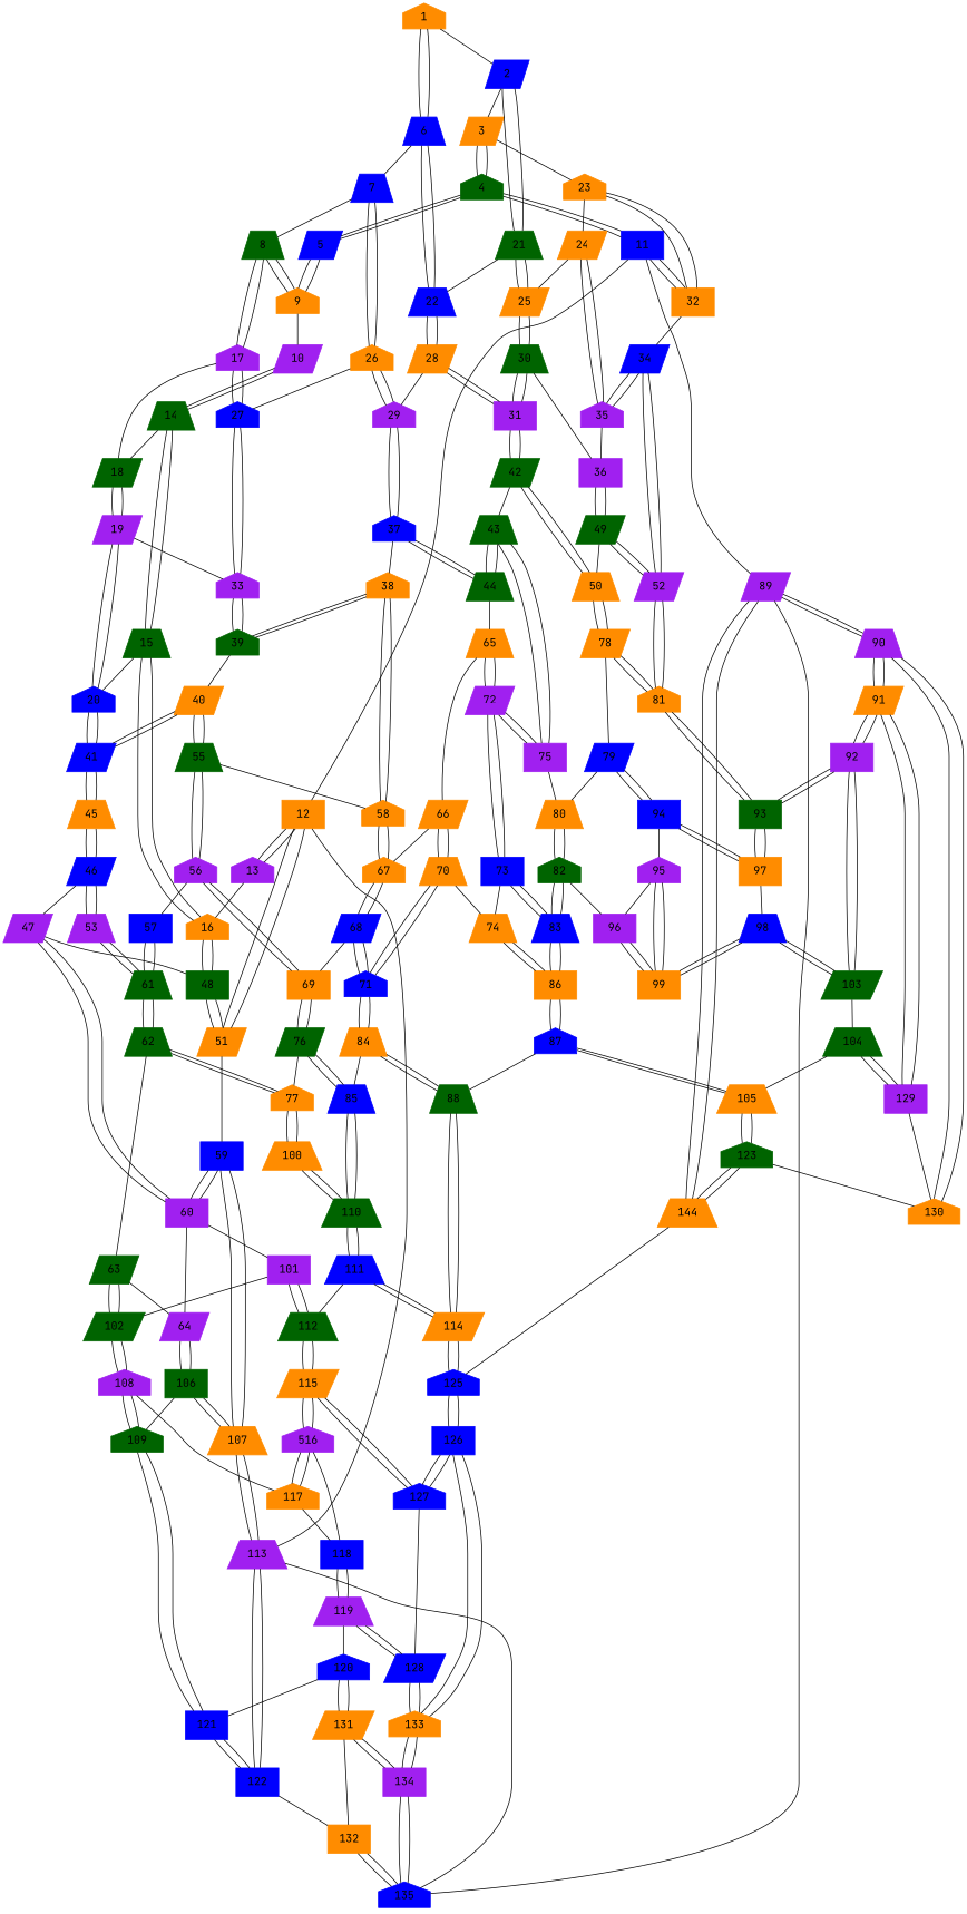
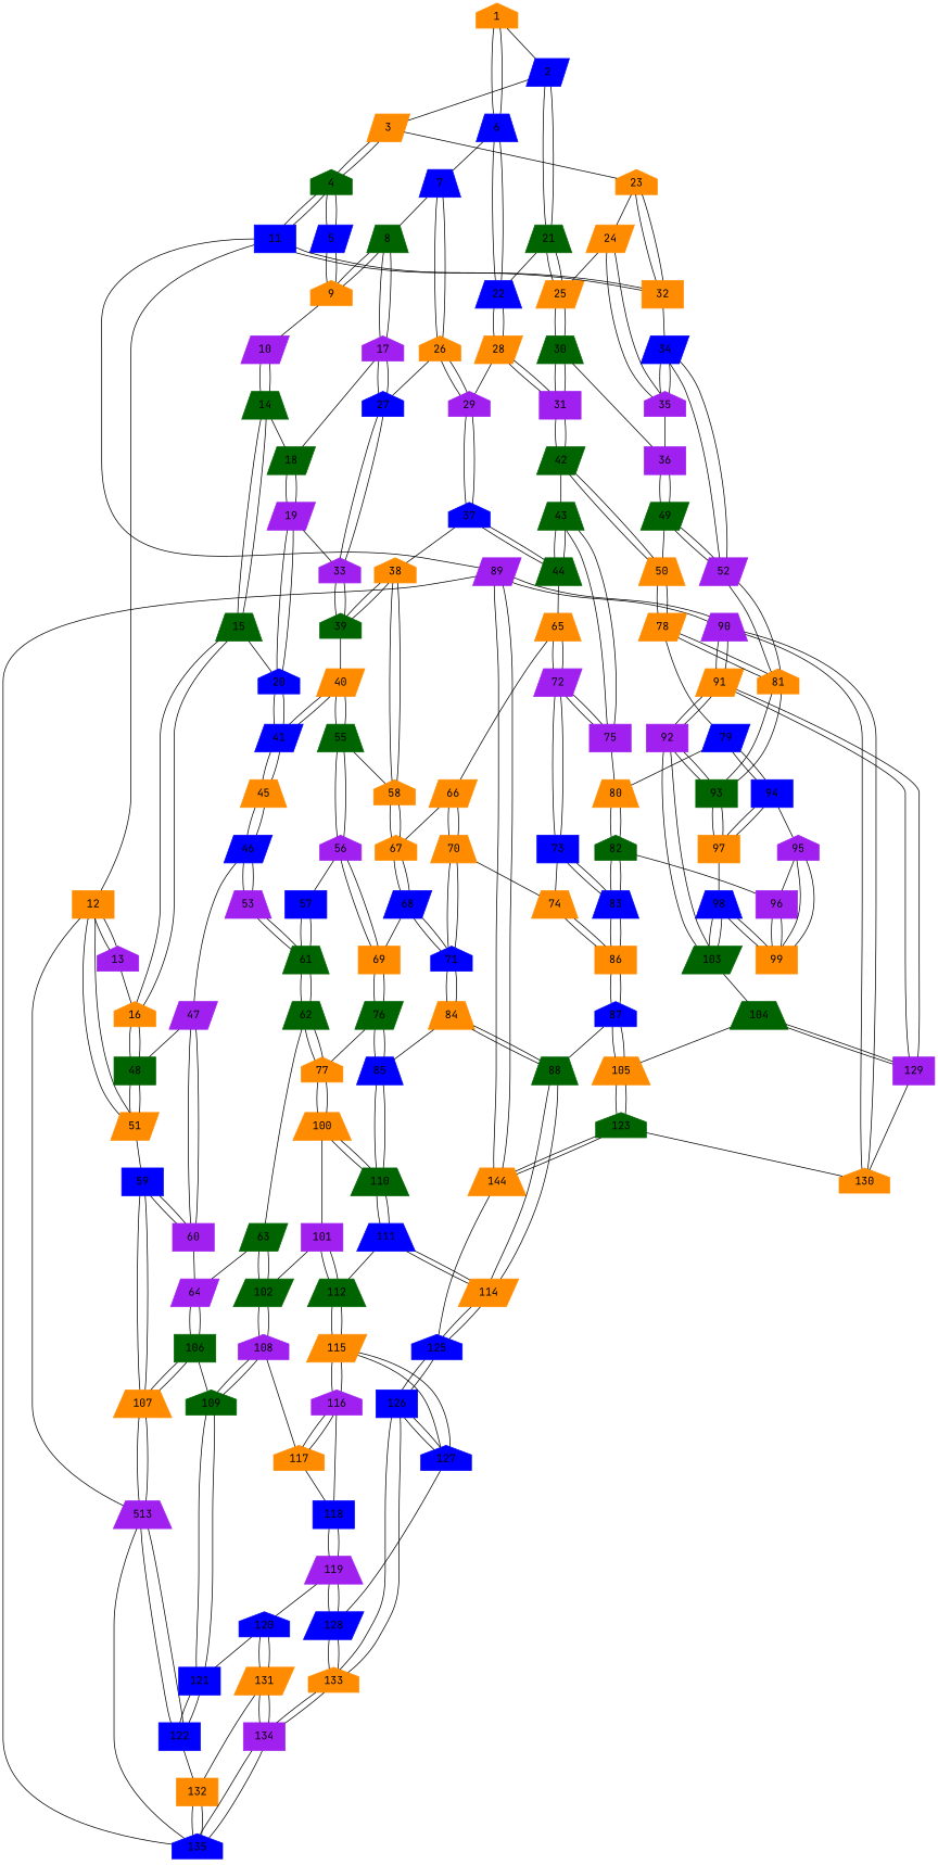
  graph {
    fontname="JetBrains Mono"
    node [color=darkorange fontname="JetBrains Mono" shape=house style=filled]
    edge [fontname="JetBrains Mono"]
    1
    2 [color=blue shape=parallelogram]
    6 [color=blue shape=trapezium]
    3 [shape=parallelogram]
    21 [color=darkgreen shape=trapezium]
    7 [color=blue shape=trapezium]
    22 [color=blue shape=trapezium]
    4 [color=darkgreen]
    23
    25 [shape=parallelogram]
    5 [color=blue shape=parallelogram]
    11 [color=blue shape=box]
    32 [shape=box]
    24 [shape=parallelogram]
    9
    12 [shape=box]
    89 [color=purple shape=parallelogram]
    10 [color=purple shape=parallelogram]
    8 [color=darkgreen shape=trapezium]
    26
    28 [shape=parallelogram]
    17 [color=purple]
    27 [color=blue]
    29 [color=purple]
    18 [color=darkgreen shape=parallelogram]
    14 [color=darkgreen shape=trapezium]
    15 [color=darkgreen shape=trapezium]
    13 [color=purple]
    51 [shape=parallelogram]
-   113 [color=purple shape=trapezium]
+   113 [color=purple shape=trapezium label=513]
    34 [color=blue shape=parallelogram]
    90 [color=purple shape=trapezium]
    n33 [label=144 shape=trapezium]
    135 [color=blue]
    16
    59 [color=blue shape=box]
    122 [color=blue shape=box]
    48 [color=darkgreen shape=box]
    20 [color=blue]
    19 [color=purple shape=parallelogram]
    41 [color=blue shape=parallelogram]
    33 [color=purple]
    39 [color=darkgreen]
    45 [shape=trapezium]
    30 [color=darkgreen shape=trapezium]
    31 [color=purple shape=box]
    35 [color=purple]
    36 [color=purple shape=box]
    37 [color=blue]
    42 [color=darkgreen shape=parallelogram]
    38
    44 [color=darkgreen shape=trapezium]
    49 [color=darkgreen shape=parallelogram]
    43 [color=darkgreen shape=trapezium]
    50 [shape=trapezium]
    52 [color=purple shape=parallelogram]
    40 [shape=parallelogram]
    81
    58
    65 [shape=trapezium]
    67
    55 [color=darkgreen shape=trapezium]
    56 [color=purple]
    46 [color=blue shape=parallelogram]
    75 [color=purple shape=box]
    78 [shape=parallelogram]
    80 [shape=trapezium]
    66 [shape=parallelogram]
    72 [color=purple shape=parallelogram]
    47 [color=purple shape=parallelogram]
    53 [color=purple shape=trapezium]
    60 [color=purple shape=box]
    61 [color=darkgreen shape=trapezium]
    64 [color=purple shape=parallelogram]
    79 [color=blue shape=parallelogram]
    107 [shape=trapezium]
    93 [color=darkgreen shape=box]
    62 [color=darkgreen shape=trapezium]
    57 [color=blue shape=box]
    69 [shape=box]
    76 [color=darkgreen shape=parallelogram]
    68 [color=blue shape=parallelogram]
    106 [color=darkgreen shape=box]
    63 [color=darkgreen shape=parallelogram]
    77
    102 [color=darkgreen shape=parallelogram]
    100 [shape=trapezium]
    108 [color=purple]
    109 [color=darkgreen]
    70 [shape=trapezium]
    73 [color=blue shape=box]
    71 [color=blue]
    74 [shape=trapezium]
    84 [shape=trapezium]
    85 [color=blue shape=trapezium]
    86 [shape=box]
    88 [color=darkgreen shape=trapezium]
    83 [color=blue shape=trapezium]
    87 [color=blue]
    82 [color=darkgreen]
    110 [color=darkgreen shape=trapezium]
    101 [color=purple shape=box]
    94 [color=blue shape=box]
    97 [shape=box]
    95 [color=purple]
    96 [color=purple shape=box]
    99 [shape=box]
    114 [shape=parallelogram]
    111 [color=blue shape=trapezium]
    105 [shape=trapezium]
    123 [color=darkgreen]
    125 [color=blue]
    91 [shape=parallelogram]
    130
    92 [color=purple shape=box]
    129 [color=purple shape=box]
    103 [color=darkgreen shape=parallelogram]
    104 [color=darkgreen shape=trapezium]
    98 [color=blue shape=trapezium]
    112 [color=darkgreen shape=trapezium]
    115 [shape=parallelogram]
    117
    121 [color=blue shape=box]
    118 [color=blue shape=box]
-   116 [color=purple label=516]
+   116 [color=purple]
    127 [color=blue]
    132 [shape=box]
    126 [color=blue shape=box]
    128 [color=blue shape=parallelogram]
    119 [color=purple shape=trapezium]
    120 [color=blue]
    131 [shape=parallelogram]
    133
    134 [color=purple shape=box]
    1 -- 2
    1 -- 6
    1 -- 6
    2 -- 3
    2 -- 21
    2 -- 21
    6 -- 7
    6 -- 22
    6 -- 22
    3 -- 4
    3 -- 4
    3 -- 23
    21 -- 22
    21 -- 25
    21 -- 25
    7 -- 8
    7 -- 26
    7 -- 26
    22 -- 28
    22 -- 28
    4 -- 5
    4 -- 5
    4 -- 11
    4 -- 11
    23 -- 32
    23 -- 32
    23 -- 24
    25 -- 30
    25 -- 30
    5 -- 9
    5 -- 9
    11 -- 32
    11 -- 32
    11 -- 12
    11 -- 89
    32 -- 34
    24 -- 25
    24 -- 35
    24 -- 35
    9 -- 10
    12 -- 13
    12 -- 13
    12 -- 51
    12 -- 51
    12 -- 113
    89 -- 90
    89 -- 90
    89 -- n33
    89 -- n33
    89 -- 135
    10 -- 14
    10 -- 14
    8 -- 9
    8 -- 9
    8 -- 17
    8 -- 17
    26 -- 27
    26 -- 29
    26 -- 29
    28 -- 29
    28 -- 31
    28 -- 31
    17 -- 27
    17 -- 27
    17 -- 18
    27 -- 33
    27 -- 33
    29 -- 37
    29 -- 37
    18 -- 19
    18 -- 19
    14 -- 18
    14 -- 15
    14 -- 15
    15 -- 16
    15 -- 16
    15 -- 20
    13 -- 16
    51 -- 59
    113 -- 135
    113 -- 122
    113 -- 122
    34 -- 35
    34 -- 35
    34 -- 52
    34 -- 52
    90 -- 91
    90 -- 91
    90 -- 130
    90 -- 130
    n33 -- 125
    16 -- 48
    16 -- 48
    59 -- 60
    59 -- 60
    59 -- 107
    59 -- 107
    122 -- 132
    48 -- 51
    48 -- 51
    20 -- 41
    20 -- 41
    19 -- 20
    19 -- 20
    19 -- 33
    41 -- 45
    41 -- 45
    33 -- 39
    33 -- 39
    39 -- 40
    45 -- 46
    45 -- 46
    30 -- 31
    30 -- 31
    30 -- 36
    31 -- 42
    31 -- 42
    35 -- 36
    36 -- 49
    36 -- 49
    37 -- 38
    37 -- 44
    37 -- 44
    42 -- 43
    42 -- 50
    42 -- 50
    38 -- 39
    38 -- 39
    38 -- 58
    38 -- 58
    44 -- 65
    49 -- 50
    49 -- 52
    49 -- 52
    43 -- 44
    43 -- 44
    43 -- 75
    43 -- 75
    50 -- 78
    50 -- 78
    52 -- 81
    52 -- 81
    40 -- 41
    40 -- 41
    40 -- 55
    40 -- 55
    81 -- 93
    81 -- 93
    58 -- 67
    58 -- 67
    65 -- 66
    65 -- 72
    65 -- 72
    67 -- 68
    67 -- 68
    55 -- 58
    55 -- 56
    55 -- 56
    56 -- 57
    56 -- 69
    56 -- 69
    46 -- 47
    46 -- 53
    46 -- 53
    75 -- 80
    78 -- 81
    78 -- 81
    78 -- 79
    80 -- 82
    80 -- 82
    66 -- 67
    66 -- 70
    66 -- 70
    72 -- 75
    72 -- 75
    72 -- 73
    72 -- 73
    47 -- 48
    47 -- 60
    47 -- 60
    53 -- 61
    53 -- 61
    60 -- 64
    61 -- 62
    61 -- 62
    64 -- 106
    64 -- 106
    79 -- 80
    79 -- 94
    79 -- 94
    107 -- 113
    107 -- 113
    93 -- 97
    93 -- 97
    62 -- 63
    62 -- 77
    62 -- 77
    57 -- 61
    57 -- 61
    69 -- 76
    69 -- 76
    76 -- 77
    76 -- 85
    76 -- 85
    68 -- 69
    68 -- 71
    68 -- 71
    106 -- 107
    106 -- 107
    106 -- 109
    63 -- 64
    63 -- 102
    63 -- 102
    77 -- 100
    77 -- 100
    102 -- 108
    102 -- 108
    100 -- 110
    100 -- 110
-   60 -- 101
+   100 -- 101
    108 -- 109
    108 -- 109
    108 -- 117
    109 -- 121
    109 -- 121
    70 -- 71
    70 -- 71
    70 -- 74
    73 -- 74
    73 -- 83
    73 -- 83
    71 -- 84
    71 -- 84
    74 -- 86
    74 -- 86
    84 -- 85
    84 -- 88
    84 -- 88
    85 -- 110
    85 -- 110
    86 -- 87
    86 -- 87
    88 -- 114
    88 -- 114
    83 -- 86
    83 -- 86
    87 -- 88
    87 -- 105
    87 -- 105
    82 -- 83
    82 -- 83
    82 -- 96
    110 -- 111
    110 -- 111
    101 -- 102
    101 -- 112
    101 -- 112
    94 -- 97
    94 -- 97
    94 -- 95
    97 -- 98
    95 -- 96
    95 -- 99
    95 -- 99
    96 -- 99
    96 -- 99
    114 -- 125
    114 -- 125
    111 -- 114
    111 -- 114
    111 -- 112
    105 -- 123
    105 -- 123
    123 -- n33
    123 -- n33
    123 -- 130
    125 -- 126
    125 -- 126
    91 -- 92
    91 -- 92
    91 -- 129
    91 -- 129
    92 -- 93
    92 -- 93
    92 -- 103
    92 -- 103
    129 -- 130
    103 -- 104
    104 -- 105
    104 -- 129
    104 -- 129
    98 -- 99
    98 -- 99
    98 -- 103
    98 -- 103
    112 -- 115
    112 -- 115
    115 -- 116
    115 -- 116
    115 -- 127
    115 -- 127
    117 -- 118
    121 -- 122
    121 -- 122
    118 -- 119
    118 -- 119
    116 -- 117
    116 -- 117
    116 -- 118
    127 -- 128
    132 -- 135
    132 -- 135
    126 -- 127
    126 -- 127
    126 -- 133
    126 -- 133
    128 -- 133
    128 -- 133
    119 -- 128
    119 -- 128
    119 -- 120
    120 -- 121
    120 -- 131
    120 -- 131
    131 -- 132
    131 -- 134
    131 -- 134
    133 -- 134
    133 -- 134
    134 -- 135
    134 -- 135
  }
